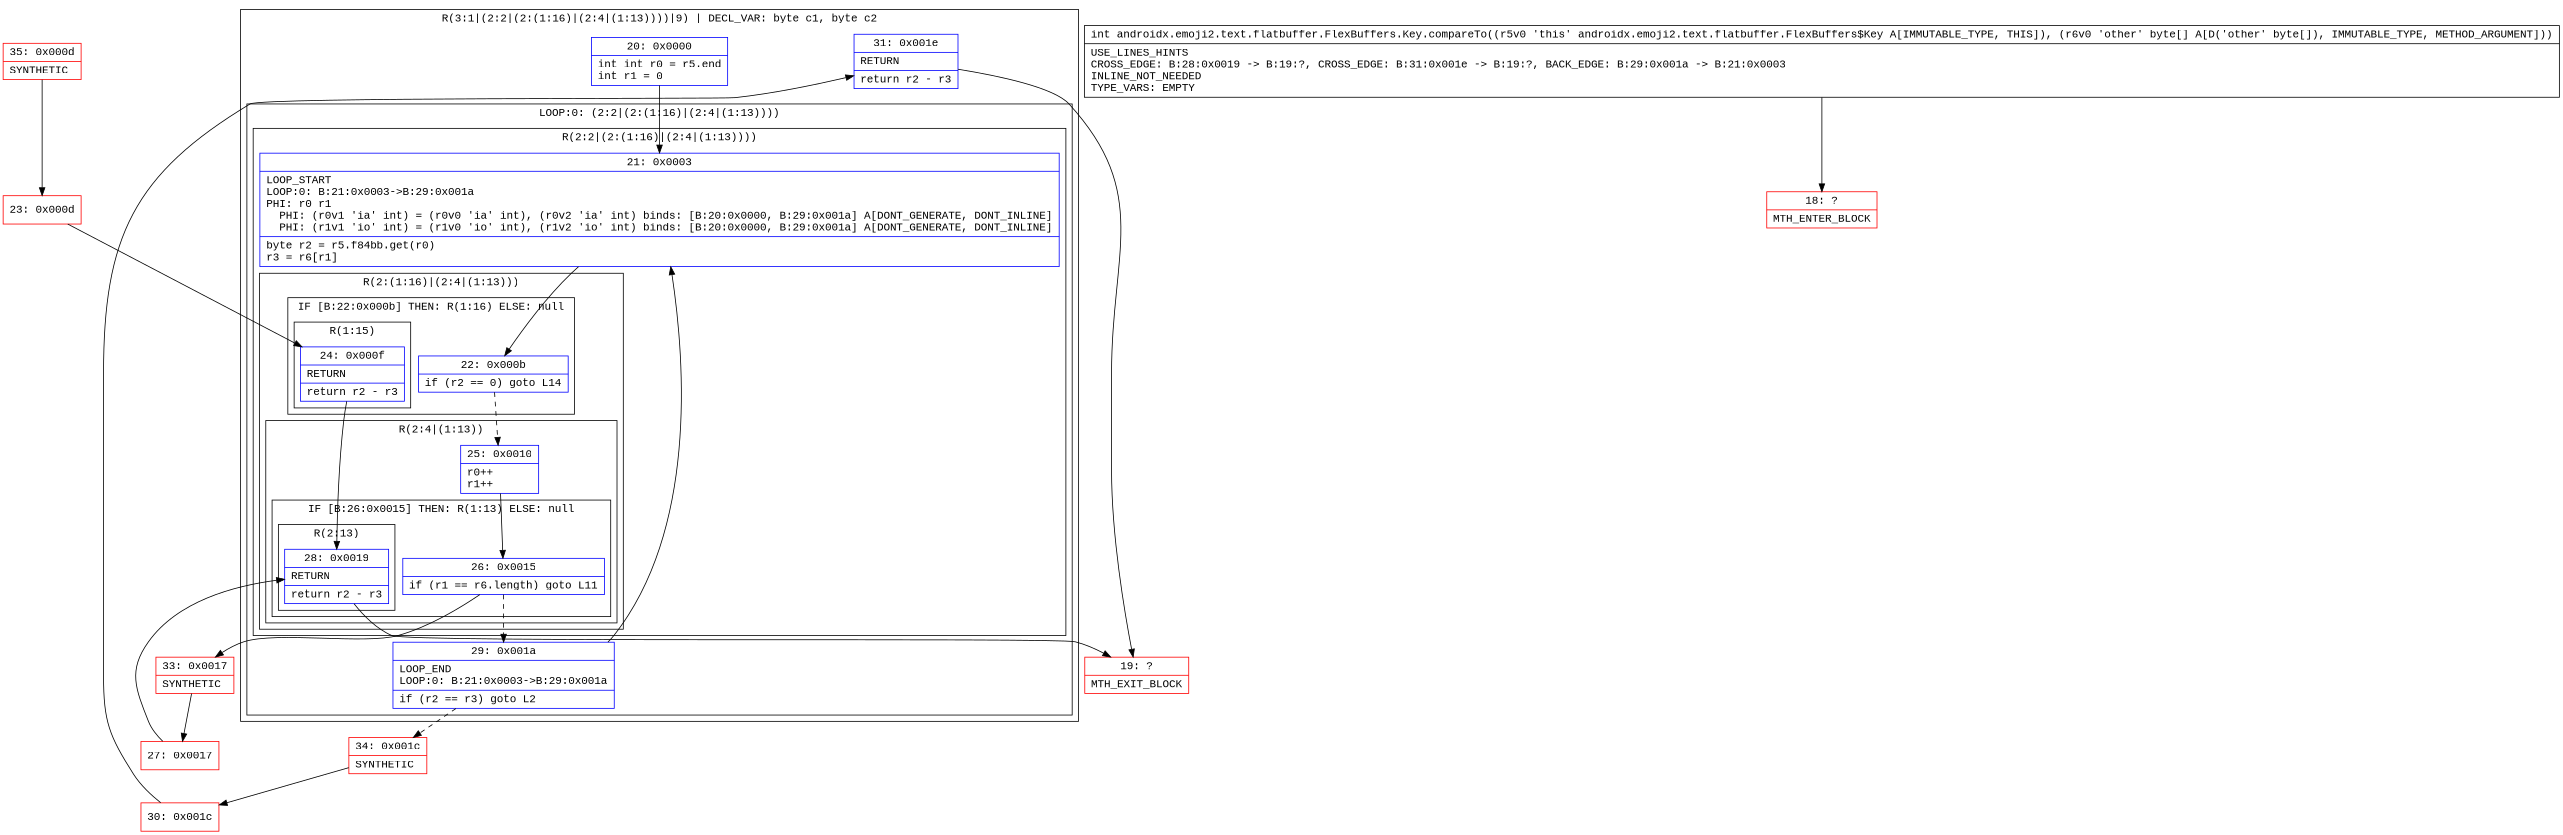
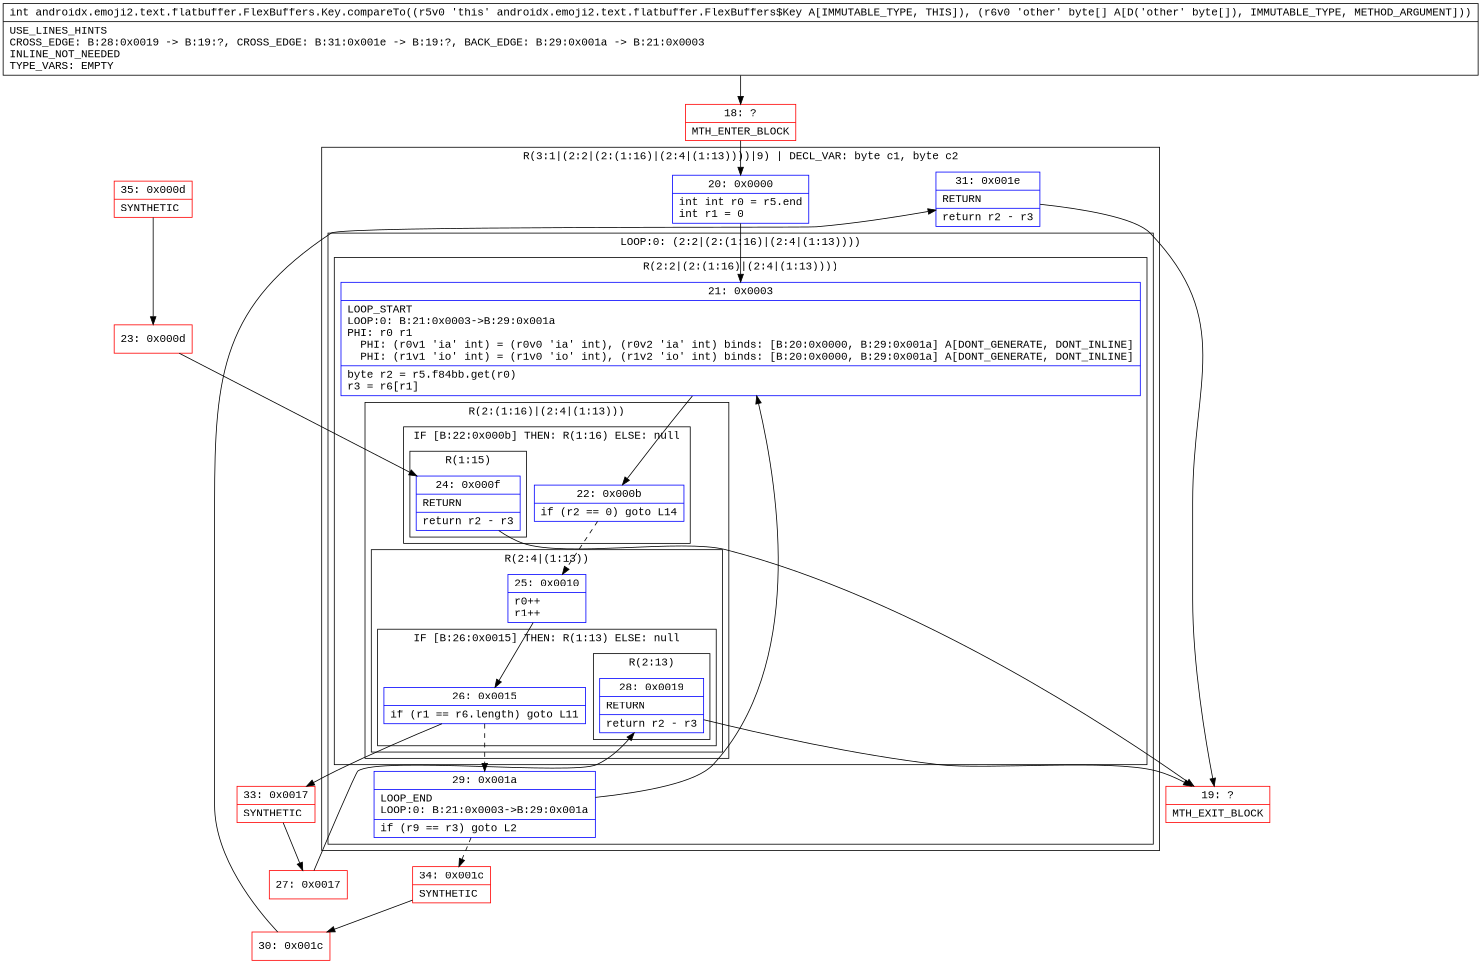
  digraph {
    fontname="Liberation Mono"
    node [color=blue fontname="Liberation Mono" shape=record]
    edge [fontname="Liberation Mono"]
    n1 [label="{24\:\ 0x000f|RETURN\l|return r2 \- r3\l}"]
    n2 [label="{22\:\ 0x000b|if (r2 == 0) goto L14\l}"]
    n3 [label="{28\:\ 0x0019|RETURN\l|return r2 \- r3\l}"]
    n4 [label="{26\:\ 0x0015|if (r1 == r6.length) goto L11\l}"]
    n5 [label="{25\:\ 0x0010|r0++\lr1++\l}"]
    n6 [label="{21\:\ 0x0003|LOOP_START\lLOOP:0: B:21:0x0003\-\>B:29:0x001a\lPHI: r0 r1 \l  PHI: (r0v1 'ia' int) = (r0v0 'ia' int), (r0v2 'ia' int) binds: [B:20:0x0000, B:29:0x001a] A[DONT_GENERATE, DONT_INLINE]\l  PHI: (r1v1 'io' int) = (r1v0 'io' int), (r1v2 'io' int) binds: [B:20:0x0000, B:29:0x001a] A[DONT_GENERATE, DONT_INLINE]\l|byte r2 = r5.f84bb.get(r0)\lr3 = r6[r1]\l}"]
-   n7 [label="{29\:\ 0x001a|LOOP_END\lLOOP:0: B:21:0x0003\-\>B:29:0x001a\l|if (r2 == r3) goto L2\l}"]
+   n7 [label="{29\:\ 0x001a|LOOP_END\lLOOP:0: B:21:0x0003\-\>B:29:0x001a\l|if (r9 == r3) goto L2\l}"]
    n8 [label="{20\:\ 0x0000|int int r0 = r5.end\lint r1 = 0\l}"]
    n9 [label="{31\:\ 0x001e|RETURN\l|return r2 \- r3\l}"]
    n10 [color=red label="{19\:\ ?|MTH_EXIT_BLOCK\l}"]
    n11 [color=red label="{33\:\ 0x0017|SYNTHETIC\l}"]
    n12 [color=red label="{34\:\ 0x001c|SYNTHETIC\l}"]
    n13 [color=red label="{30\:\ 0x001c}"]
    n14 [color=red label="{35\:\ 0x000d|SYNTHETIC\l}"]
    n15 [color=red label="{23\:\ 0x000d}"]
    n16 [color=red label="{27\:\ 0x0017}"]
    n17 [color=red label="{18\:\ ?|MTH_ENTER_BLOCK\l}"]
    n18 [label="{int androidx.emoji2.text.flatbuffer.FlexBuffers.Key.compareTo((r5v0 'this' androidx.emoji2.text.flatbuffer.FlexBuffers$Key A[IMMUTABLE_TYPE, THIS]), (r6v0 'other' byte[] A[D('other' byte[]), IMMUTABLE_TYPE, METHOD_ARGUMENT]))  | USE_LINES_HINTS\lCROSS_EDGE: B:28:0x0019 \-\> B:19:?, CROSS_EDGE: B:31:0x001e \-\> B:19:?, BACK_EDGE: B:29:0x001a \-\> B:21:0x0003\lINLINE_NOT_NEEDED\lTYPE_VARS: EMPTY\l}" color=""]
    subgraph cluster_1 {
      label="R(3:1|(2:2|(2:(1:16)|(2:4|(1:13))))|9) | DECL_VAR: byte c1, byte c2\l"
      n8
      n9
      subgraph cluster_2 {
        label="LOOP:0: (2:2|(2:(1:16)|(2:4|(1:13))))"
        n7
        subgraph cluster_3 {
          label="R(2:2|(2:(1:16)|(2:4|(1:13))))"
          n6
          subgraph cluster_4 {
            label="R(2:(1:16)|(2:4|(1:13)))"
            subgraph cluster_5 {
              label="IF [B:22:0x000b] THEN: R(1:16) ELSE: null"
              n2
              subgraph cluster_6 {
                label="R(1:15)"
                n1
              }
            }
            subgraph cluster_7 {
              label="R(2:4|(1:13))"
              n5
              subgraph cluster_8 {
                label="IF [B:26:0x0015] THEN: R(1:13) ELSE: null"
                n4
                subgraph cluster_9 {
                  label="R(2:13)"
                  n3
                }
              }
            }
          }
        }
      }
    }
-   n1 -> n3
+   n1 -> n10
    n2 -> n5 [style=dashed]
    n3 -> n10
    n4 -> n7 [style=dashed]
    n4 -> n11
    n5 -> n4
    n6 -> n2
    n7 -> n6
    n7 -> n12 [style=dashed]
    n8 -> n6
    n9 -> n10
    n11 -> n16
    n12 -> n13
    n13 -> n9
    n14 -> n15
    n15 -> n1
    n16 -> n3
+   n17 -> n8
    n18 -> n17
  }
